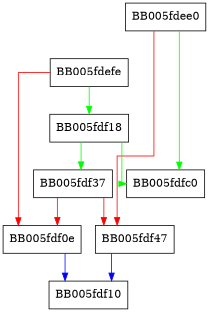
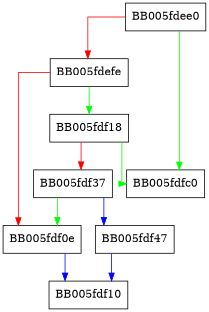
  digraph {
    splines=ortho
    node [shape=box]
    edge [color=green]
    BB005fdee0
    BB005fdfc0
    BB005fdefe
    BB005fdf18
    BB005fdf0e
    BB005fdf37
    BB005fdf10
    BB005fdf47
    BB005fdee0 -> BB005fdfc0
-   BB005fdee0 -> BB005fdf47 [color=red]
+   BB005fdee0 -> BB005fdefe [color=red]
    BB005fdefe -> BB005fdf18
    BB005fdefe -> BB005fdf0e [color=red]
    BB005fdf18 -> BB005fdfc0
-   BB005fdf18 -> BB005fdf37
+   BB005fdf18 -> BB005fdf37 [color=red]
    BB005fdf0e -> BB005fdf10 [color=blue]
-   BB005fdf37 -> BB005fdf0e [color=red]
-   BB005fdf37 -> BB005fdf47 [color=red]
+   BB005fdf37 -> BB005fdf0e
+   BB005fdf37 -> BB005fdf47 [color=blue]
    BB005fdf47 -> BB005fdf10 [color=blue]
  }
